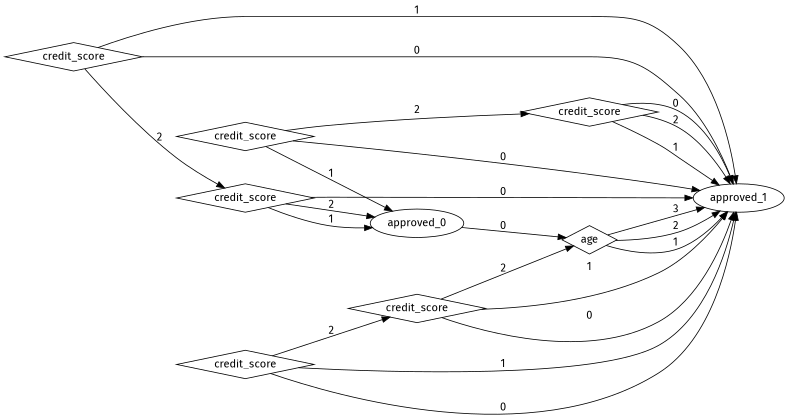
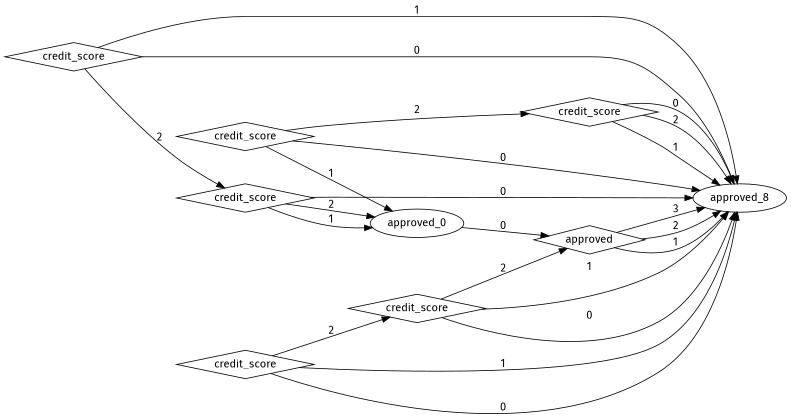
  digraph {
    fontname="Fira Sans"
    rankdir=LR
    node [fontname="Fira Sans" shape=diamond]
    edge [fontname="Fira Sans"]
-   n1 [label=approved_1 shape=""]
+   n1 [label=approved_8 shape=""]
    n2 [label=approved_0 shape=""]
-   n3 [label=age]
+   n3 [label=approved]
    n4 [label=credit_score]
    n5 [label=credit_score]
    n6 [label=credit_score]
    n7 [label=credit_score]
    n8 [label=credit_score]
    n9 [label=credit_score]
    n2 -> n3 [label=0]
    n3 -> n1 [label=3]
    n3 -> n1 [label=2]
    n3 -> n1 [label=1]
    n4 -> n1 [label=0]
    n4 -> n2 [label=2]
    n4 -> n2 [label=1]
    n5 -> n1 [label=2]
    n5 -> n1 [label=1]
    n5 -> n1 [label=0]
    n6 -> n1 [label=0]
    n6 -> n2 [label=1]
    n6 -> n5 [label=2]
    n7 -> n1 [label=1]
    n7 -> n1 [label=0]
    n7 -> n4 [label=2]
    n8 -> n1 [label=1]
    n8 -> n1 [label=0]
    n8 -> n3 [label=2]
    n9 -> n1 [label=1]
    n9 -> n1 [label=0]
    n9 -> n8 [label=2]
  }
